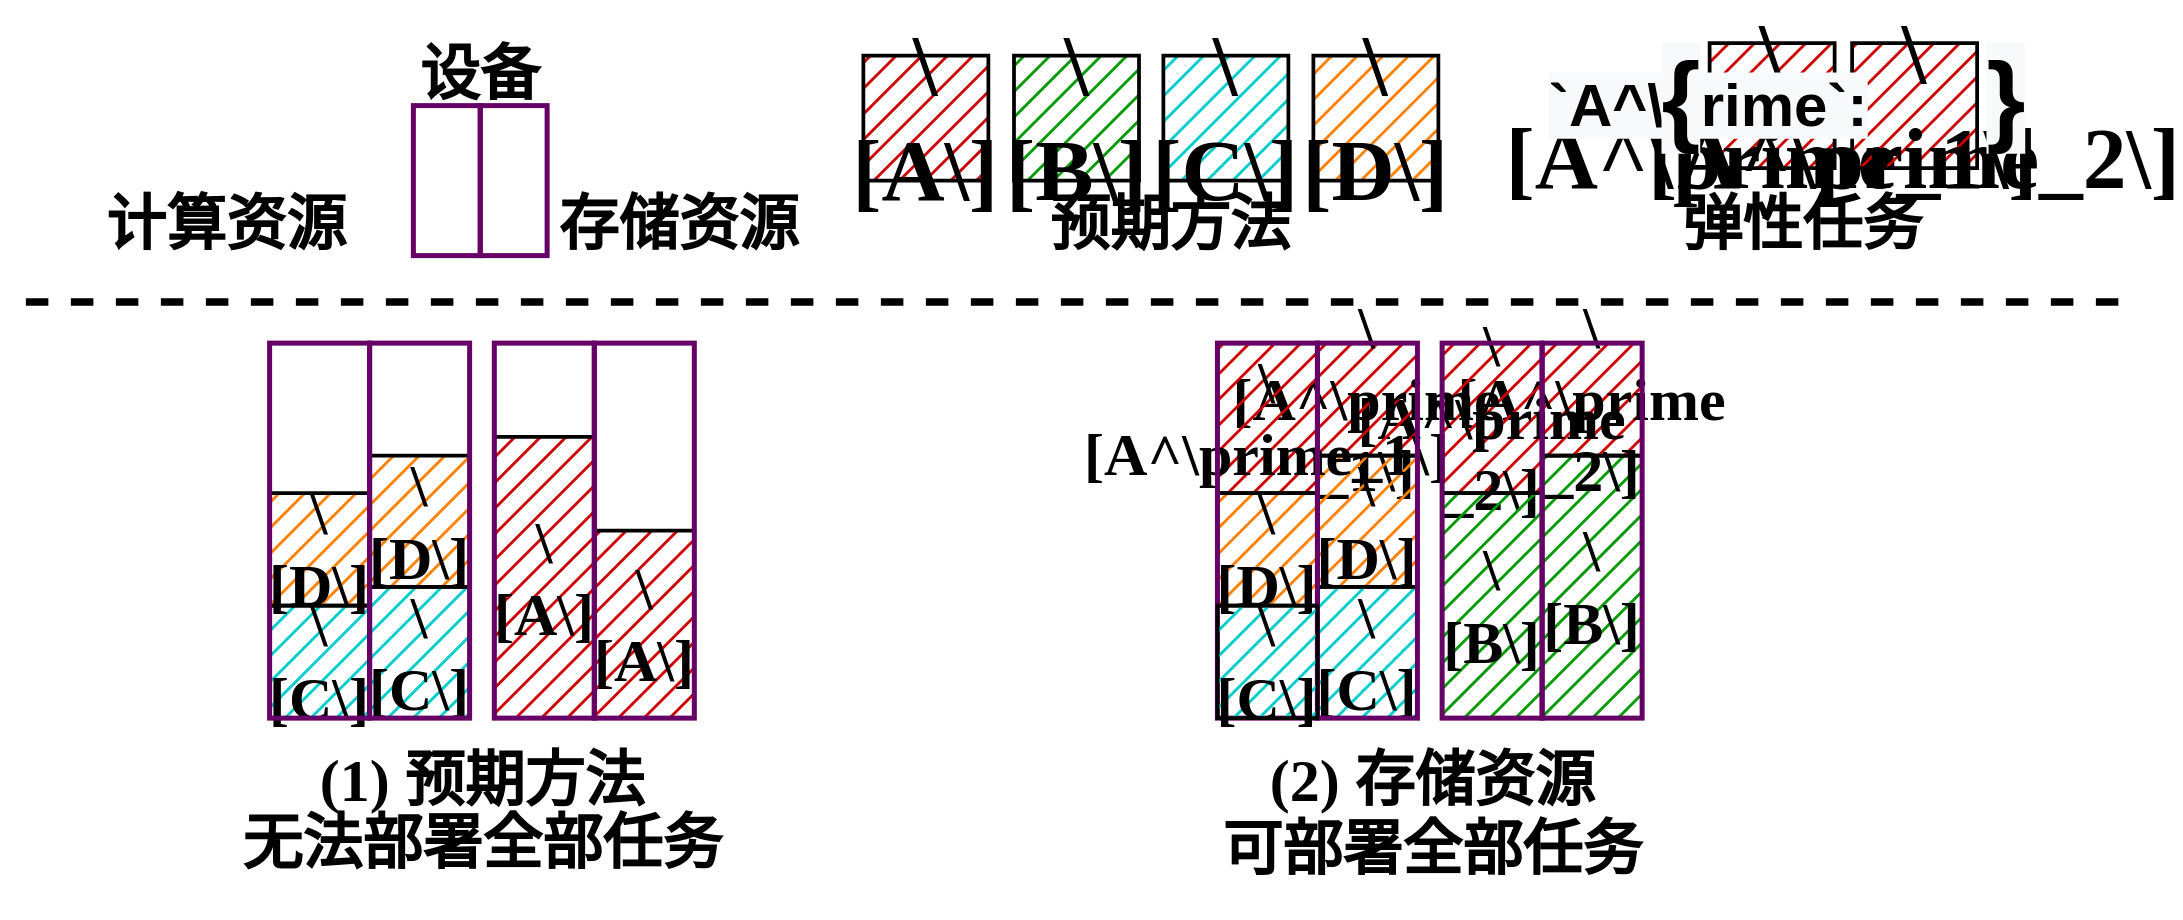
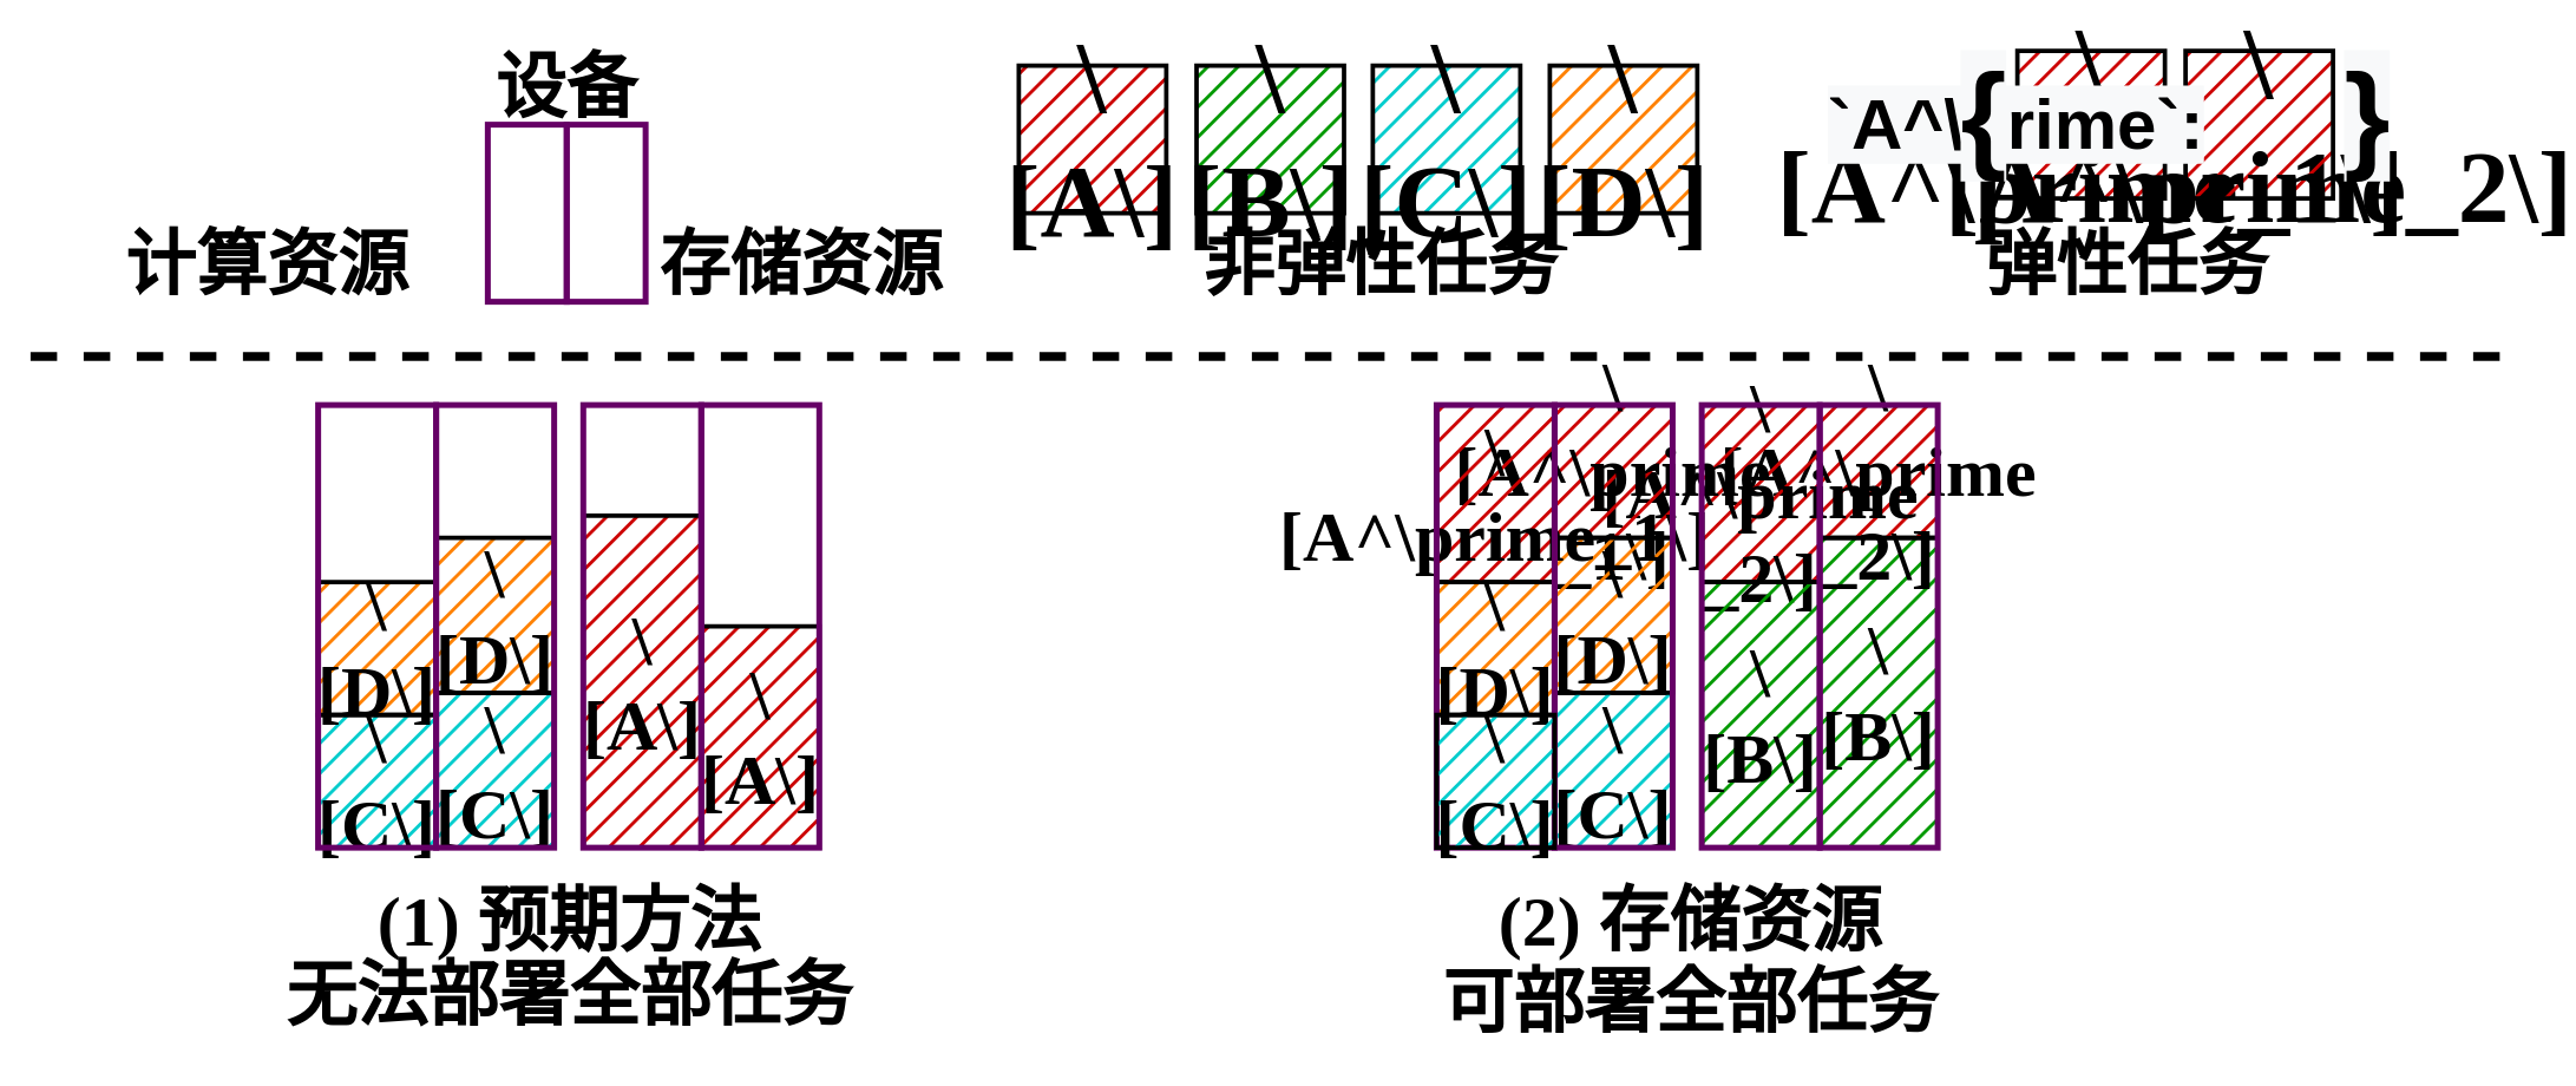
  <mxCell id="0" />
  <mxCell id="1" parent="0" />
  <mxCell id="2" value="&lt;font style=&quot;font-size: 48px;&quot;&gt;\[B\]&lt;/font&gt;" style="rounded=0;whiteSpace=wrap;html=1;strokeWidth=3;fillColor=#009900;fontColor=#000000;strokeColor=default;fillStyle=hatch;container=0;fontStyle=1;fontFamily=Kai;fontSize=48;gradientColor=none;" parent="1" vertex="1"><mxGeometry x="1233" y="360" width="80" height="210" as="geometry" /></mxCell>
  <mxCell id="3" value="\[A^\prime&lt;br&gt;_2\]" style="rounded=0;whiteSpace=wrap;html=1;strokeWidth=3;fillColor=#CC0000;fontColor=#000000;strokeColor=default;fillStyle=hatch;container=0;fontStyle=1;fontFamily=Kai;fontSize=48;gradientColor=none;" parent="1" vertex="1"><mxGeometry x="1233" width="80" height="90" as="geometry" y="270" /></mxCell>
  <mxCell id="4" value="\[A^\prime&lt;br&gt;_2\]" style="rounded=0;whiteSpace=wrap;html=1;strokeWidth=3;fillColor=#CC0000;fontColor=#000000;strokeColor=default;fillStyle=hatch;container=0;fontStyle=1;fontFamily=Kai;fontSize=48;gradientColor=none;" parent="1" vertex="1"><mxGeometry x="1153" width="80" height="120" as="geometry" y="270" /></mxCell>
  <mxCell id="5" value="&lt;font style=&quot;font-size: 48px;&quot;&gt;\[B\]&lt;/font&gt;" style="rounded=0;whiteSpace=wrap;html=1;strokeWidth=3;fillColor=#009900;fontColor=#000000;strokeColor=default;fillStyle=hatch;container=0;fontStyle=1;fontFamily=Kai;fontSize=48;gradientColor=none;" parent="1" vertex="1"><mxGeometry x="1153" y="390" width="80" height="180" as="geometry" /></mxCell>
  <mxCell id="6" value="&lt;font style=&quot;font-size: 48px;&quot;&gt;\[A^\prime&lt;br&gt;_1\]&lt;/font&gt;" style="rounded=0;whiteSpace=wrap;html=1;strokeWidth=3;fillColor=#CC0000;fontColor=#000000;strokeColor=default;fillStyle=hatch;container=0;fontStyle=1;fontFamily=Kai;fontSize=48;gradientColor=none;" parent="1" vertex="1"><mxGeometry x="1053" width="80" height="90" as="geometry" y="270" /></mxCell>
  <mxCell id="7" value="&lt;font style=&quot;font-size: 48px;&quot;&gt;\[D\]&lt;/font&gt;" style="rounded=0;whiteSpace=wrap;html=1;strokeWidth=3;fillColor=#FF8000;fontColor=#000000;strokeColor=default;fillStyle=hatch;container=0;fontStyle=1;fontFamily=Kai;fontSize=48;gradientColor=none;" parent="1" vertex="1"><mxGeometry x="1053.25" y="360" width="80" height="105" as="geometry" /></mxCell>
  <mxCell id="8" value="&lt;font style=&quot;font-size: 48px;&quot;&gt;\[C\]&lt;/font&gt;" style="rounded=0;whiteSpace=wrap;html=1;strokeWidth=3;fillColor=#00CCCC;fontColor=#000000;strokeColor=default;fillStyle=hatch;container=0;fontStyle=1;fontFamily=Kai;fontSize=48;gradientColor=none;" parent="1" vertex="1"><mxGeometry x="1053" y="465" width="80" height="105" as="geometry" /></mxCell>
  <mxCell id="9" value="&lt;font style=&quot;font-size: 48px;&quot;&gt;\[D\]&lt;/font&gt;" style="rounded=0;whiteSpace=wrap;html=1;strokeWidth=3;fillColor=#FF8000;fontColor=#000000;strokeColor=default;fillStyle=hatch;container=0;fontStyle=1;fontFamily=Kai;fontSize=48;gradientColor=none;" parent="1" vertex="1"><mxGeometry x="973.25" y="390" width="80" height="90" as="geometry" /></mxCell>
  <mxCell id="10" value="&lt;font style=&quot;font-size: 48px;&quot;&gt;\[A^\prime_1\]&lt;/font&gt;" style="rounded=0;whiteSpace=wrap;html=1;strokeWidth=3;fillColor=#CC0000;fontColor=#000000;strokeColor=default;fillStyle=hatch;container=0;fontStyle=1;fontFamily=Kai;fontSize=48;gradientColor=none;" parent="1" vertex="1"><mxGeometry x="973.25" width="80" height="120" as="geometry" y="270" /></mxCell>
  <mxCell id="11" value="" style="rounded=0;whiteSpace=wrap;html=1;strokeWidth=4;fillColor=none;strokeColor=#660066;fontFamily=Kai;" parent="1" vertex="1"><mxGeometry x="1053.25" width="80" height="300" as="geometry" y="270" /></mxCell>
  <mxCell id="12" value="" style="rounded=0;whiteSpace=wrap;html=1;strokeWidth=4;fillColor=none;strokeColor=#660066;fontFamily=Kai;" parent="1" vertex="1"><mxGeometry x="1233" width="80" height="300" as="geometry" y="270" /></mxCell>
  <mxCell id="13" value="" style="rounded=0;whiteSpace=wrap;html=1;strokeWidth=4;fillColor=none;strokeColor=#660066;fontFamily=Kai;" parent="1" vertex="1"><mxGeometry x="1153" width="80" height="300" as="geometry" y="270" /></mxCell>
  <mxCell id="14" value="" style="rounded=0;whiteSpace=wrap;html=1;strokeWidth=4;fillColor=none;strokeColor=#660066;fontFamily=Kai;" parent="1" vertex="1"><mxGeometry x="973.25" width="80" height="300" as="geometry" y="270" /></mxCell>
  <mxCell id="15" value="&lt;font style=&quot;font-size: 48px;&quot;&gt;\[C\]&lt;/font&gt;" style="rounded=0;whiteSpace=wrap;html=1;strokeWidth=3;fillColor=#00CCCC;fontColor=#000000;strokeColor=default;fillStyle=hatch;container=0;fontStyle=1;fontFamily=Kai;fontSize=48;gradientColor=none;" parent="1" vertex="1"><mxGeometry x="973.25" y="480" width="80" height="90" as="geometry" /></mxCell>
  <mxCell id="16" value="&lt;font style=&quot;font-size: 48px;&quot;&gt;\[C\]&lt;/font&gt;" style="rounded=0;whiteSpace=wrap;html=1;strokeWidth=3;fillColor=#00CCCC;fontColor=#000000;strokeColor=default;fillStyle=hatch;container=0;fontStyle=1;fontFamily=Kai;fontSize=48;gradientColor=none;" parent="1" vertex="1"><mxGeometry x="295" y="465" width="80" height="105" as="geometry" /></mxCell>
  <mxCell id="17" value="&lt;font style=&quot;font-size: 48px;&quot;&gt;\[D\]&lt;/font&gt;" style="rounded=0;whiteSpace=wrap;html=1;strokeWidth=3;fillColor=#FF8000;fontColor=#000000;strokeColor=default;fillStyle=hatch;container=0;fontStyle=1;fontFamily=Kai;fontSize=48;gradientColor=none;" parent="1" vertex="1"><mxGeometry x="295" y="360" width="80" height="105" as="geometry" /></mxCell>
  <mxCell id="18" value="&lt;font style=&quot;font-size: 48px;&quot;&gt;\[A\]&lt;/font&gt;" style="rounded=0;whiteSpace=wrap;html=1;strokeWidth=3;fillColor=#CC0000;fontColor=#000000;strokeColor=default;fillStyle=hatch;container=0;fontStyle=1;fontFamily=Kai;fontSize=48;gradientColor=none;" parent="1" vertex="1"><mxGeometry x="394.75" y="345" width="80" height="225" as="geometry" /></mxCell>
  <mxCell id="19" value="&lt;font style=&quot;font-size: 48px;&quot;&gt;\[C\]&lt;/font&gt;" style="rounded=0;whiteSpace=wrap;html=1;strokeWidth=3;fillColor=#00CCCC;fontColor=#000000;strokeColor=default;fillStyle=hatch;container=0;fontStyle=1;fontFamily=Kai;fontSize=48;gradientColor=none;" parent="1" vertex="1"><mxGeometry x="215" y="480" width="80" height="90" as="geometry" /></mxCell>
  <mxCell id="20" value="&lt;font style=&quot;font-size: 48px;&quot;&gt;\[A\]&lt;/font&gt;" style="rounded=0;whiteSpace=wrap;html=1;strokeWidth=3;fillColor=#CC0000;fontColor=#000000;strokeColor=default;fillStyle=hatch;container=0;fontStyle=1;fontFamily=Kai;fontSize=48;gradientColor=none;" parent="1" vertex="1"><mxGeometry x="474.75" y="420" width="80" height="150" as="geometry" /></mxCell>
  <mxCell id="21" value="&lt;font style=&quot;font-size: 48px;&quot;&gt;\[D\]&lt;/font&gt;" style="rounded=0;whiteSpace=wrap;html=1;strokeWidth=3;fillColor=#FF8000;fontColor=#000000;strokeColor=default;fillStyle=hatch;container=0;fontStyle=1;fontFamily=Kai;fontSize=48;gradientColor=none;" parent="1" vertex="1"><mxGeometry x="215" y="390" width="80" height="90" as="geometry" /></mxCell>
  <mxCell id="22" value="" style="rounded=0;whiteSpace=wrap;html=1;strokeWidth=4;fillColor=none;strokeColor=#660066;fontFamily=Kai;" parent="1" vertex="1"><mxGeometry x="474.75" width="80" height="300" as="geometry" y="270" /></mxCell>
  <mxCell id="23" value="" style="rounded=0;whiteSpace=wrap;html=1;strokeWidth=4;fillColor=none;strokeColor=#660066;fontFamily=Kai;" parent="1" vertex="1"><mxGeometry x="394.75" width="80" height="300" as="geometry" y="270" /></mxCell>
  <mxCell id="24" value="" style="rounded=0;whiteSpace=wrap;html=1;strokeWidth=4;fillColor=none;strokeColor=#660066;fontFamily=Kai;" parent="1" vertex="1"><mxGeometry x="295" y="270" width="80" height="300" as="geometry" /></mxCell>
  <mxCell id="25" value="" style="rounded=0;whiteSpace=wrap;html=1;strokeWidth=4;fillColor=none;strokeColor=#660066;fontFamily=Kai;" parent="1" vertex="1"><mxGeometry x="215" width="80" height="300" as="geometry" y="270" /></mxCell>
  <mxCell id="26" value="" style="endArrow=none;dashed=1;html=1;rounded=0;fontSize=70;strokeColor=#000000;strokeWidth=6;fontFamily=Kai;" parent="1" edge="1"><mxGeometry width="50" height="50" relative="1" as="geometry"><mxPoint x="20" y="237" as="sourcePoint" /><mxPoint x="1700" y="237" as="targetPoint" /></mxGeometry></mxCell>
- <mxCell id="27" value="预期方法" style="text;html=1;align=center;verticalAlign=middle;resizable=0;points=[];autosize=1;strokeColor=none;fillColor=none;fontSize=48;fontStyle=1;fontFamily=Kai;" parent="1" vertex="1"><mxGeometry x="805" y="140" width="260" height="70" as="geometry" /></mxCell>
+ <mxCell id="27" value="非弹性任务" style="text;html=1;align=center;verticalAlign=middle;resizable=0;points=[];autosize=1;strokeColor=none;fillColor=none;fontSize=48;fontStyle=1;fontFamily=Kai;" parent="1" vertex="1"><mxGeometry x="805" y="140" width="260" height="70" as="geometry" /></mxCell>
  <mxCell id="28" value="&lt;font style=&quot;font-size: 70px;&quot;&gt;\[A\]&lt;/font&gt;" style="rounded=0;whiteSpace=wrap;html=1;strokeWidth=3;fillColor=#CC0000;fontColor=#000000;strokeColor=default;fillStyle=hatch;container=0;fontStyle=1;fontFamily=Kai;fontSize=70;labelBorderColor=none;" parent="1" vertex="1"><mxGeometry x="690" y="40" width="100" height="100" as="geometry" /></mxCell>
  <mxCell id="29" value="&lt;font style=&quot;font-size: 70px;&quot;&gt;\[B\]&lt;/font&gt;" style="rounded=0;whiteSpace=wrap;html=1;strokeWidth=3;fillColor=#009900;fontColor=#000000;strokeColor=default;fillStyle=hatch;container=0;fontStyle=1;fontFamily=Kai;fontSize=70;" parent="1" vertex="1"><mxGeometry x="810.5" y="40" width="100" height="100" as="geometry" /></mxCell>
  <mxCell id="30" value="&lt;font style=&quot;font-size: 48px;&quot;&gt;(1) 预期方法&lt;br style=&quot;font-size: 48px;&quot;&gt;&lt;/font&gt;" style="text;html=1;align=center;verticalAlign=middle;resizable=0;points=[];autosize=1;strokeColor=none;fillColor=none;fontStyle=1;fontSize=48;fontFamily=Kai;" parent="1" vertex="1"><mxGeometry x="240" y="585" width="290" height="70" as="geometry" /></mxCell>
  <mxCell id="31" value="&lt;font style=&quot;font-size: 70px;&quot;&gt;\[C\]&lt;/font&gt;" style="rounded=0;whiteSpace=wrap;html=1;strokeWidth=3;fillColor=#00CCCC;fontColor=#000000;strokeColor=default;fillStyle=hatch;container=0;fontStyle=1;fontFamily=Kai;fontSize=70;" parent="1" vertex="1"><mxGeometry x="930" y="40" width="100" height="100" as="geometry" /></mxCell>
  <mxCell id="32" value="设备" style="text;html=1;align=center;verticalAlign=middle;resizable=0;points=[];autosize=1;strokeColor=none;fillColor=none;fontSize=48;fontStyle=1;fontFamily=Kai;" parent="1" vertex="1"><mxGeometry x="323.499" y="20.001" width="120" height="70" as="geometry" /></mxCell>
  <mxCell id="33" value="&lt;font face=&quot;Kai&quot;&gt;计算资源&lt;/font&gt;" style="text;html=1;align=center;verticalAlign=middle;resizable=0;points=[];autosize=1;strokeColor=none;fillColor=none;fontSize=48;fontStyle=1;fontFamily=Kai;" parent="1" vertex="1"><mxGeometry x="69.999" y="135.001" width="220" height="80" as="geometry" /></mxCell>
  <mxCell id="34" value="存储资源" style="text;html=1;align=center;verticalAlign=middle;resizable=0;points=[];autosize=1;strokeColor=none;fillColor=none;fontSize=48;fontStyle=1;fontFamily=Kai;" parent="1" vertex="1"><mxGeometry x="431.999" y="140.001" width="220" height="70" as="geometry" /></mxCell>
  <mxCell id="35" value="&lt;font style=&quot;font-size: 48px;&quot;&gt;(2) 存储资源&lt;/font&gt;" style="text;html=1;align=center;verticalAlign=middle;resizable=0;points=[];autosize=1;strokeColor=none;fillColor=none;fontStyle=1;fontSize=48;fontFamily=Kai;" parent="1" vertex="1"><mxGeometry x="1000" y="585" width="290" height="70" as="geometry" /></mxCell>
  <mxCell id="36" value="" style="group;fontFamily=Kai;" parent="1" vertex="1" connectable="0"><mxGeometry x="330" y="80" width="107" height="120" as="geometry" /></mxCell>
  <mxCell id="37" value="" style="rounded=0;whiteSpace=wrap;html=1;strokeWidth=4;fillColor=none;strokeColor=#660066;fontFamily=Kai;" parent="36" vertex="1"><mxGeometry width="53.5" height="120" as="geometry" /></mxCell>
  <mxCell id="38" value="" style="rounded=0;whiteSpace=wrap;html=1;strokeWidth=4;fillColor=none;strokeColor=#660066;fontFamily=Kai;" parent="36" vertex="1"><mxGeometry x="53.5" width="53.5" height="120" as="geometry" /></mxCell>
  <mxCell id="39" value="&lt;font style=&quot;font-size: 48px;&quot;&gt;无法部署全部任务&lt;br style=&quot;font-size: 48px;&quot;&gt;&lt;/font&gt;" style="text;html=1;align=center;verticalAlign=middle;resizable=0;points=[];autosize=1;strokeColor=none;fillColor=none;fontStyle=1;fontSize=48;fontFamily=Kai;" parent="1" vertex="1"><mxGeometry x="180" y="635" width="410" height="70" as="geometry" /></mxCell>
  <mxCell id="40" value="&lt;font style=&quot;font-size: 48px;&quot;&gt;可部署全部任务&lt;br style=&quot;font-size: 48px;&quot;&gt;&lt;/font&gt;" style="text;html=1;align=center;verticalAlign=middle;resizable=0;points=[];autosize=1;strokeColor=none;fillColor=none;fontStyle=1;fontSize=48;fontFamily=Kai;" parent="1" vertex="1"><mxGeometry x="965" y="640" width="360" height="70" as="geometry" /></mxCell>
  <mxCell id="41" value="&lt;font style=&quot;font-size: 70px;&quot;&gt;\[D\]&lt;/font&gt;" style="rounded=0;whiteSpace=wrap;html=1;strokeWidth=3;fillColor=#FF8000;fontColor=#000000;strokeColor=default;fillStyle=hatch;container=0;fontStyle=1;fontFamily=Kai;fontSize=70;" parent="1" vertex="1"><mxGeometry x="1050" y="40" width="100" height="100" as="geometry" /></mxCell>
  <mxCell id="42" value="弹性任务" style="text;html=1;align=center;verticalAlign=middle;resizable=0;points=[];autosize=1;strokeColor=none;fillColor=none;fontSize=48;fontStyle=1;fontFamily=Kai;" parent="1" vertex="1"><mxGeometry x="1331" y="140" width="220" height="70" as="geometry" /></mxCell>
  <mxCell id="43" value="&lt;font style=&quot;font-size: 70px;&quot;&gt;\[A^\prime_1\]&lt;/font&gt;" style="rounded=0;whiteSpace=wrap;html=1;strokeWidth=3;fillColor=#CC0000;fontColor=#000000;strokeColor=default;fillStyle=hatch;container=0;fontStyle=1;fontFamily=Kai;fontSize=70;labelBorderColor=none;" parent="1" vertex="1"><mxGeometry x="1367" y="30" width="100" height="100" as="geometry" /></mxCell>
  <mxCell id="44" value="\[A^\prime_2\]" style="rounded=0;whiteSpace=wrap;html=1;strokeWidth=3;fillColor=#CC0000;fontColor=#000000;strokeColor=default;fillStyle=hatch;container=0;fontStyle=1;fontFamily=Kai;fontSize=70;labelBorderColor=none;" parent="1" vertex="1"><mxGeometry x="1481" y="30" width="100" height="100" as="geometry" /></mxCell>
  <mxCell id="45" value="&lt;span style=&quot;color: rgb(0, 0, 0); font-family: Helvetica; font-size: 48px; font-style: normal; font-variant-ligatures: normal; font-variant-caps: normal; font-weight: 700; letter-spacing: normal; orphans: 2; text-align: center; text-indent: 0px; text-transform: none; widows: 2; word-spacing: 0px; -webkit-text-stroke-width: 0px; background-color: rgb(248, 249, 250); text-decoration-thickness: initial; text-decoration-style: initial; text-decoration-color: initial; float: none; display: inline !important;&quot;&gt;`A^\prime`:&lt;/span&gt;" style="text;whiteSpace=wrap;html=1;fontFamily=Kai;" parent="1" vertex="1"><mxGeometry x="1237" y="45" width="130" height="80" as="geometry" /></mxCell>
  <mxCell id="46" value="&lt;span style=&quot;color: rgb(0, 0, 0); font-family: Helvetica; font-size: 80px; font-style: normal; font-variant-ligatures: normal; font-variant-caps: normal; font-weight: 700; letter-spacing: normal; orphans: 2; text-align: center; text-indent: 0px; text-transform: none; widows: 2; word-spacing: 0px; -webkit-text-stroke-width: 0px; background-color: rgb(248, 249, 250); text-decoration-thickness: initial; text-decoration-style: initial; text-decoration-color: initial; float: none; display: inline !important;&quot;&gt;}&lt;/span&gt;" style="text;whiteSpace=wrap;html=1;fontSize=80;fontFamily=Kai;" parent="1" vertex="1"><mxGeometry x="1587" y="20" width="30" height="80" as="geometry" /></mxCell>
  <mxCell id="47" value="&lt;span style=&quot;color: rgb(0, 0, 0); font-family: Helvetica; font-size: 80px; font-style: normal; font-variant-ligatures: normal; font-variant-caps: normal; font-weight: 700; letter-spacing: normal; orphans: 2; text-align: center; text-indent: 0px; text-transform: none; widows: 2; word-spacing: 0px; -webkit-text-stroke-width: 0px; background-color: rgb(248, 249, 250); text-decoration-thickness: initial; text-decoration-style: initial; text-decoration-color: initial; float: none; display: inline !important;&quot;&gt;{&lt;/span&gt;" style="text;whiteSpace=wrap;html=1;fontSize=80;fontFamily=Kai;" parent="1" vertex="1"><mxGeometry x="1327" y="20" width="30" height="80" as="geometry" /></mxCell>
